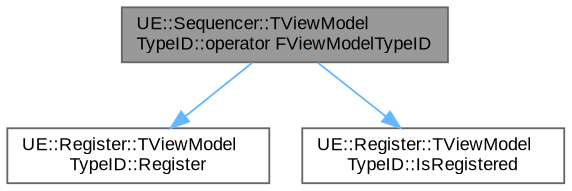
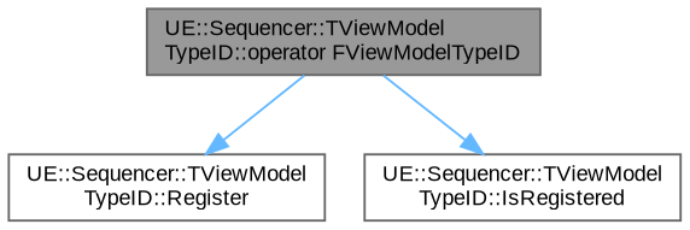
  digraph {
    fontname="Liberation Sans"
    rankdir=TB
    node [color=grey40 fillcolor=white fontname="Liberation Sans" fontsize=10 shape=box style=filled]
    edge [color=steelblue1 fontname="Liberation Sans" fontsize=10 labelfontname=Helvetica labelfontsize=10 style=solid]
    n1 [color=gray40 fillcolor=grey60 fontcolor=black height=0.2 label="UE::Sequencer::TViewModel\lTypeID::operator FViewModelTypeID" width=0.4]
-   n2 [height=0.2 label="UE::Register::TViewModel\lTypeID::Register" width=0.4]
-   n3 [height=0.2 label="UE::Register::TViewModel\lTypeID::IsRegistered" width=0.4]
+   n2 [height=0.2 label="UE::Sequencer::TViewModel\lTypeID::Register" width=0.4]
+   n3 [height=0.2 label="UE::Sequencer::TViewModel\lTypeID::IsRegistered" width=0.4]
    n1 -> n2
    n1 -> n3
  }
